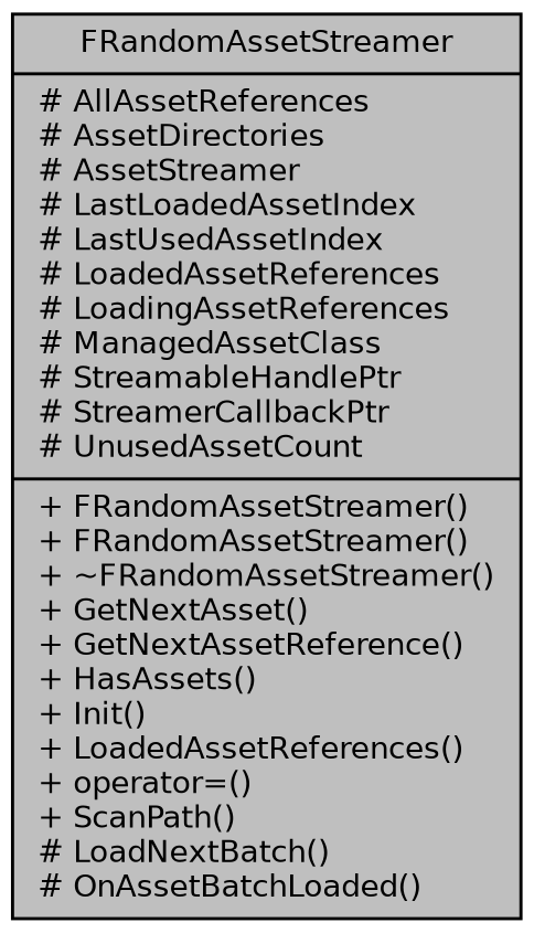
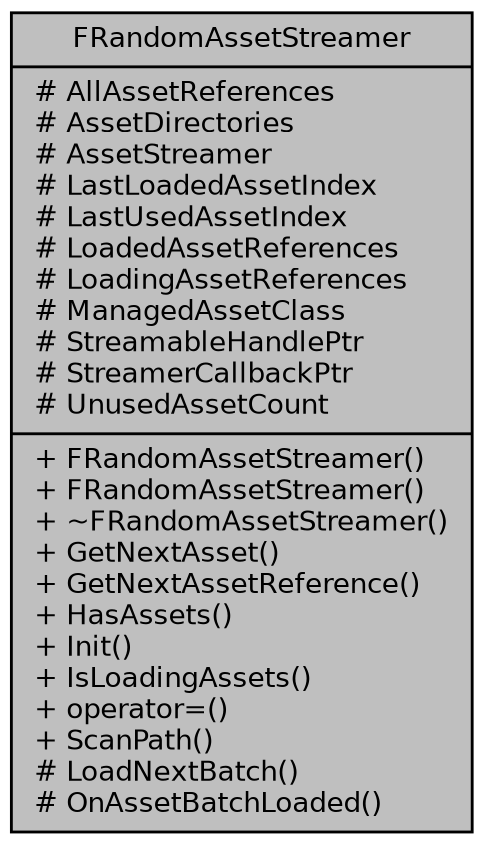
  digraph {
-   n1 [color=black fillcolor=grey75 fontcolor=black fontname=Helvetica fontsize=10 height=0.2 label="{FRandomAssetStreamer\n|# AllAssetReferences\l# AssetDirectories\l# AssetStreamer\l# LastLoadedAssetIndex\l# LastUsedAssetIndex\l# LoadedAssetReferences\l# LoadingAssetReferences\l# ManagedAssetClass\l# StreamableHandlePtr\l# StreamerCallbackPtr\l# UnusedAssetCount\l|+ FRandomAssetStreamer()\l+ FRandomAssetStreamer()\l+ ~FRandomAssetStreamer()\l+ GetNextAsset()\l+ GetNextAssetReference()\l+ HasAssets()\l+ Init()\l+ LoadedAssetReferences()\l+ operator=()\l+ ScanPath()\l# LoadNextBatch()\l# OnAssetBatchLoaded()\l}" shape=record style=filled width=0.4]
+   n1 [color=black fillcolor=grey75 fontcolor=black fontname=Helvetica fontsize=10 height=0.2 label="{FRandomAssetStreamer\n|# AllAssetReferences\l# AssetDirectories\l# AssetStreamer\l# LastLoadedAssetIndex\l# LastUsedAssetIndex\l# LoadedAssetReferences\l# LoadingAssetReferences\l# ManagedAssetClass\l# StreamableHandlePtr\l# StreamerCallbackPtr\l# UnusedAssetCount\l|+ FRandomAssetStreamer()\l+ FRandomAssetStreamer()\l+ ~FRandomAssetStreamer()\l+ GetNextAsset()\l+ GetNextAssetReference()\l+ HasAssets()\l+ Init()\l+ IsLoadingAssets()\l+ operator=()\l+ ScanPath()\l# LoadNextBatch()\l# OnAssetBatchLoaded()\l}" shape=record style=filled width=0.4]
  }
